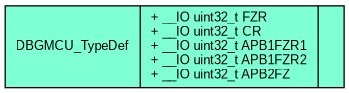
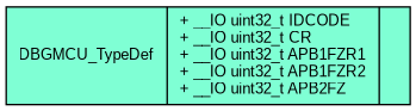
  digraph {
    rankdir=LR
    fontname="Liberation Sans"
-   n1 [color=black fillcolor=aquamarine fontcolor=black fontname="Liberation Sans" fontsize=10 height=0.2 label="{DBGMCU_TypeDef\n|+ __IO uint32_t FZR\l+ __IO uint32_t CR\l+ __IO uint32_t APB1FZR1\l+ __IO uint32_t APB1FZR2\l+ __IO uint32_t APB2FZ\l|}" shape=record style=filled width=0.4]
+   n1 [color=black fillcolor=aquamarine fontcolor=black fontname="Liberation Sans" fontsize=10 height=0.2 label="{DBGMCU_TypeDef\n|+ __IO uint32_t IDCODE\l+ __IO uint32_t CR\l+ __IO uint32_t APB1FZR1\l+ __IO uint32_t APB1FZR2\l+ __IO uint32_t APB2FZ\l|}" shape=record style=filled width=0.4]
  }
